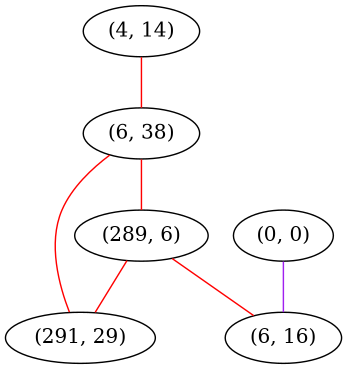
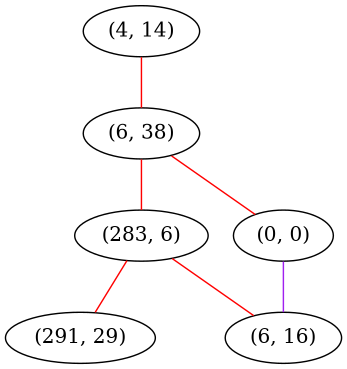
  graph {
    edge [color=red weight=1]
    n1 [label="(4, 14)"]
    "(6, 38)"
    "(291, 29)"
-   "(289, 6)"
+   "(289, 6)" [label="(283, 6)"]
    "(0, 0)"
    "(6, 16)"
    n1 -- "(6, 38)"
-   "(6, 38)" -- "(291, 29)"
+   "(6, 38)" -- "(0, 0)"
    "(6, 38)" -- "(289, 6)"
    "(289, 6)" -- "(291, 29)"
    "(289, 6)" -- "(6, 16)"
    "(0, 0)" -- "(6, 16)" [color=purple weight=4]
  }
